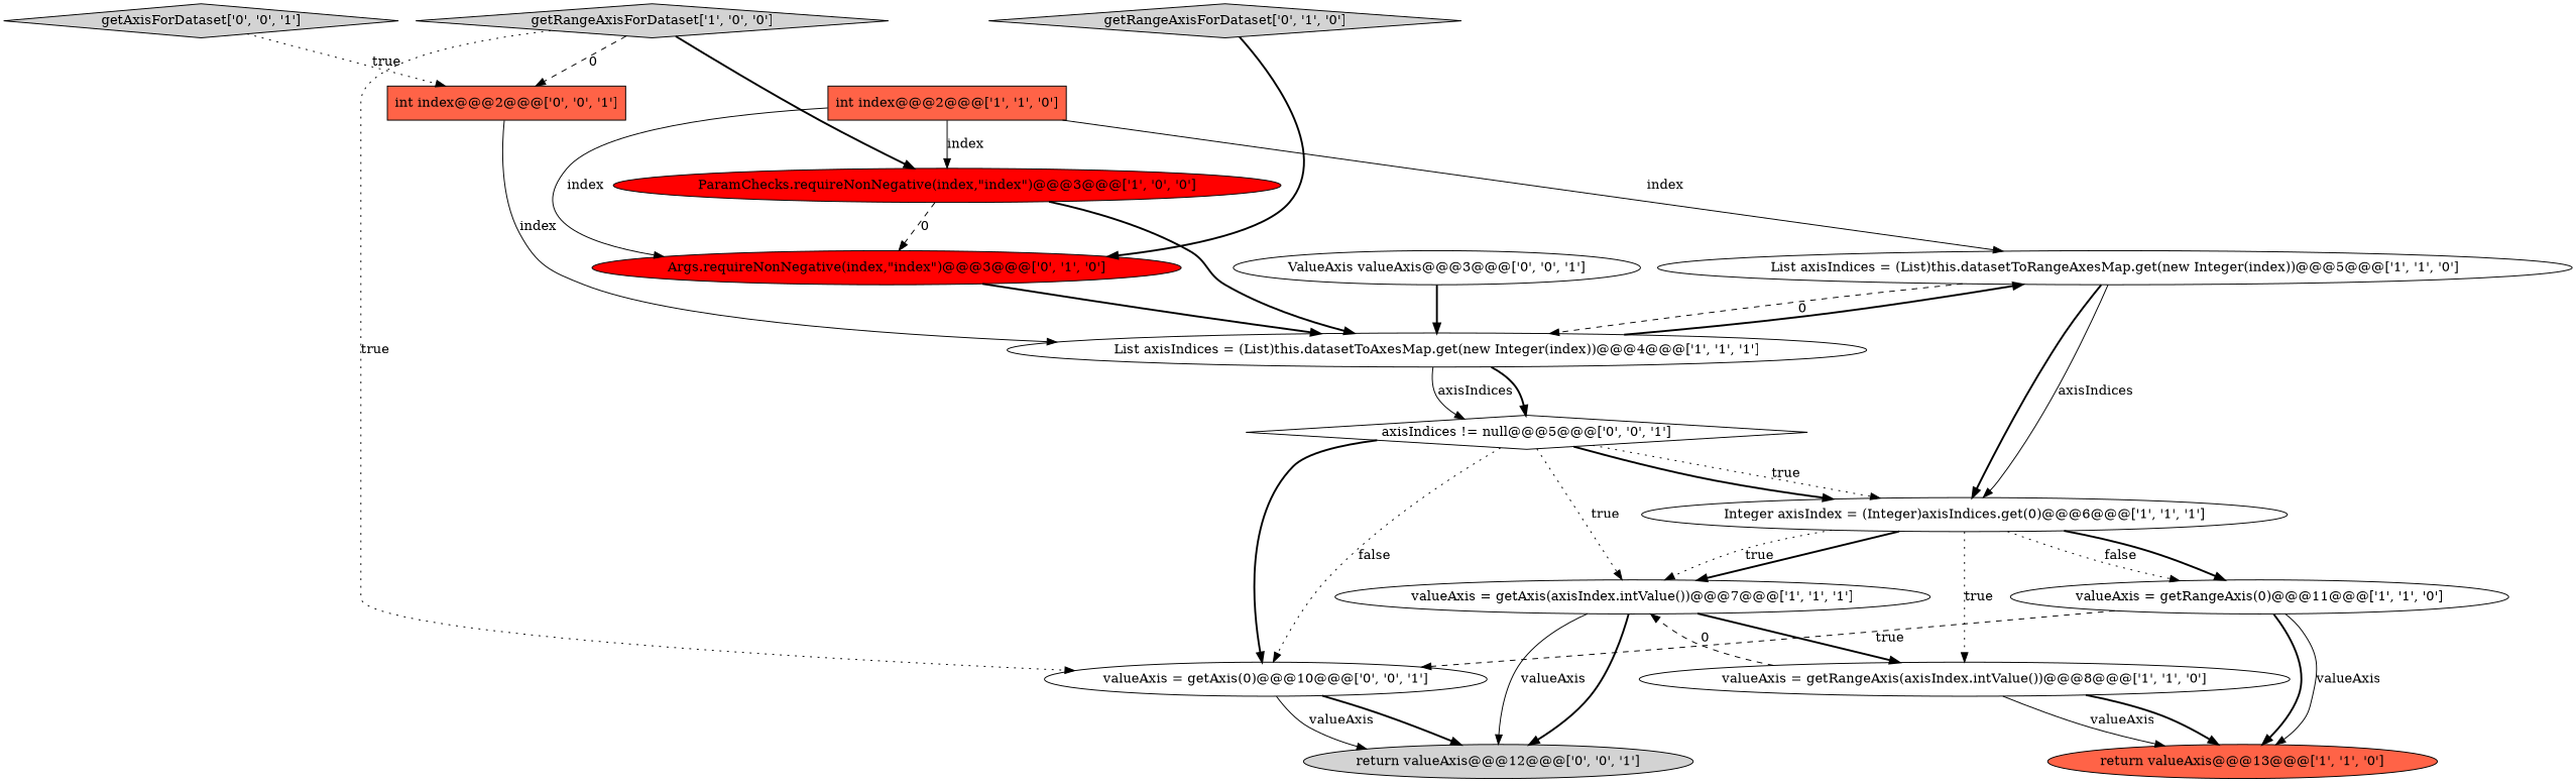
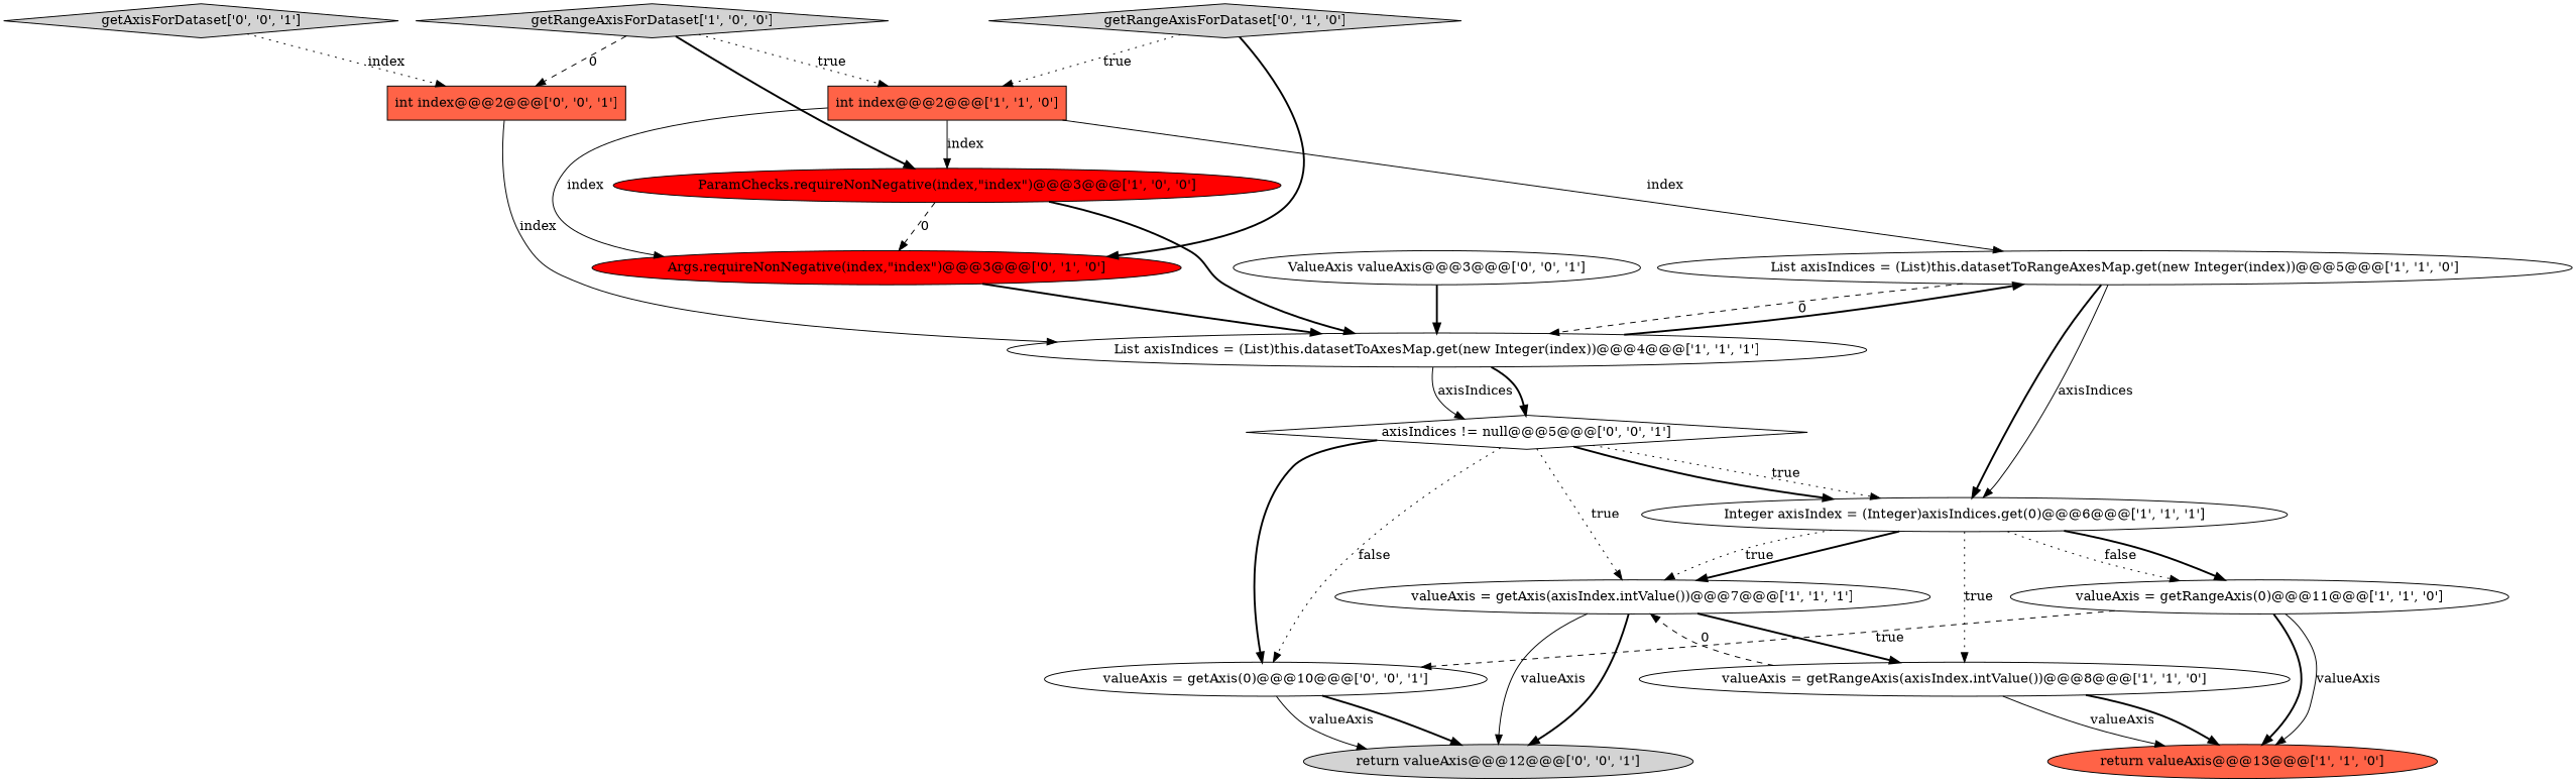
  digraph {
    node [fillcolor=white shape=ellipse style=filled]
    edge [style=bold]
    n1 [label="valueAxis = getAxis(0)@@@10@@@['0', '0', '1']"]
    n2 [fillcolor=lightgray label="return valueAxis@@@12@@@['0', '0', '1']"]
    n3 [label="valueAxis = getRangeAxis(0)@@@11@@@['1', '1', '0']"]
    n4 [fillcolor=tomato label="return valueAxis@@@13@@@['1', '1', '0']"]
    n5 [fillcolor=tomato label="int index@@@2@@@['1', '1', '0']" shape=box]
    n6 [fillcolor=red label="ParamChecks.requireNonNegative(index,\"index\")@@@3@@@['1', '0', '0']"]
    n7 [label="List axisIndices = (List)this.datasetToRangeAxesMap.get(new Integer(index))@@@5@@@['1', '1', '0']"]
    n8 [fillcolor=red label="Args.requireNonNegative(index,\"index\")@@@3@@@['0', '1', '0']"]
    n9 [label="List axisIndices = (List)this.datasetToAxesMap.get(new Integer(index))@@@4@@@['1', '1', '1']"]
    n10 [label="Integer axisIndex = (Integer)axisIndices.get(0)@@@6@@@['1', '1', '1']"]
    n11 [fillcolor=tomato label="int index@@@2@@@['0', '0', '1']" shape=box]
    n12 [label="valueAxis = getRangeAxis(axisIndex.intValue())@@@8@@@['1', '1', '0']"]
    n13 [label="valueAxis = getAxis(axisIndex.intValue())@@@7@@@['1', '1', '1']"]
    n14 [fillcolor=lightgray label="getRangeAxisForDataset['1', '0', '0']" shape=diamond]
    n15 [label="ValueAxis valueAxis@@@3@@@['0', '0', '1']"]
    n16 [label="axisIndices != null@@@5@@@['0', '0', '1']" shape=diamond]
    n17 [fillcolor=lightgray label="getAxisForDataset['0', '0', '1']" shape=diamond]
    n18 [fillcolor=lightgray label="getRangeAxisForDataset['0', '1', '0']" shape=diamond]
    n1 -> n2
    n1 -> n2 [label=valueAxis style=solid]
    n3 -> n1 [label=true style=dashed]
    n3 -> n4
    n3 -> n4 [label=valueAxis style=solid]
    n5 -> n6 [label=index style=solid]
    n5 -> n7 [label=index style=solid]
    n5 -> n8 [label=index style=solid]
    n6 -> n8 [label=0 style=dashed]
    n6 -> n9
    n7 -> n9 [label=0 style=dashed]
    n7 -> n10 [label=axisIndices style=solid]
    n7 -> n10
    n8 -> n9
    n9 -> n7
    n9 -> n16 [label=axisIndices style=solid]
    n9 -> n16
    n10 -> n3
    n10 -> n3 [label=false style=dotted]
    n10 -> n12 [label=true style=dotted]
    n10 -> n13
    n10 -> n13 [label=true style=dotted]
    n11 -> n9 [label=index style=solid]
    n12 -> n4 [label=valueAxis style=solid]
    n12 -> n4
    n12 -> n13 [label=0 style=dashed]
    n13 -> n2
    n13 -> n2 [label=valueAxis style=solid]
    n13 -> n12
-   n14 -> n1 [label=true style=dotted]
+   n14 -> n5 [label=true style=dotted]
    n14 -> n6
    n14 -> n11 [label=0 style=dashed]
    n15 -> n9
    n16 -> n1
    n16 -> n1 [label=false style=dotted]
    n16 -> n10 [label=true style=dotted]
    n16 -> n10
    n16 -> n13 [label=true style=dotted]
-   n17 -> n11 [label=true style=dotted]
+   n17 -> n11 [label=index style=dotted]
+   n18 -> n5 [label=true style=dotted]
    n18 -> n8
  }
